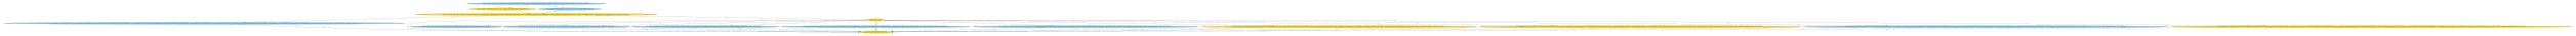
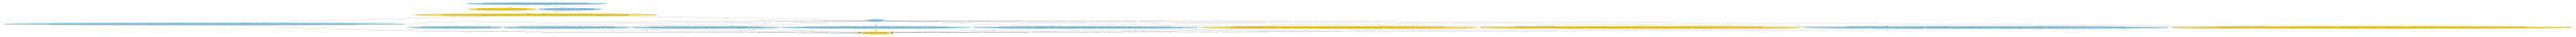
  digraph {
    fontname=Ubuntu
    node [style=filled fillcolor=skyblue fontname=Ubuntu]
    edge [fontname=Ubuntu]
    n1 [label="'push ebp', 'push edi', 'push esi', 'push ebx', 'sub esp, 0x2c', 'mov ebp, dword [esp+0x40]', 'mov eax, dword [esp+0x44]', 'mov edx, dword [esp+0x48]', 'mov ecx, dword [esp+0x4c]', 'mov ebx, dword [esp+0x50]', 'mov esi, dword [esp+0x54]', 'test eax, eax', 'je 0x804cd22', "]
    n2 [label="'sub esp, 0xc', 'push ecx', 'push edx', 'push 0x804f138', 'push 0x1', 'push ebp', 'call 0x8048fd0', 'add esp, 0x20', 'jmp 0x804ccb4', " fillcolor=gold]
    n3 [label="'sub esp, 0x8', 'push ecx', 'push edx', 'push eax', 'push 0x804f12c', 'push 0x1', 'push ebp', 'call 0x8048fd0', 'add esp, 0x20', "]
    n4 [label="'sub esp, 0x4', 'push 0x5', 'push 0x804f13f', 'push 0x0', 'call 0x8048dc0', 'mov dword [esp], 0x7e6', 'push eax', 'push 0x804f440', 'push 0x1', 'push ebp', 'call 0x8048fd0', 'add esp, 0x18', 'push ebp', 'push 0xa', 'call 0x8048db0', 'add esp, 0xc', 'push 0x5', 'push 0x804f1e4', 'push 0x0', 'call 0x8048dc0', 'push 0x804f290', 'push eax', 'push 0x1', 'push ebp', 'call 0x8048fd0', 'add esp, 0x18', 'push ebp', 'push 0xa', 'call 0x8048db0', 'add esp, 0x10', 'cmp esi, 0x9', 'ja 0x804cfb9', " fillcolor=gold]
    n5 [label="'mov edi, dword [ebx+0x20]', 'mov esi, dword [ebx+0x1c]', 'mov eax, dword [ebx+0x18]', 'mov dword [esp+0x8], eax', 'mov edx, dword [ebx+0x14]', 'mov dword [esp+0xc], edx', 'mov ecx, dword [ebx+0x10]', 'mov dword [esp+0x10], ecx', 'mov eax, dword [ebx+0xc]', 'mov dword [esp+0x14], eax', 'mov edx, dword [ebx+0x8]', 'mov dword [esp+0x18], edx', 'mov ecx, dword [ebx+0x4]', 'mov dword [esp+0x1c], ecx', 'mov ebx, dword [ebx]', 'sub esp, 0x4', 'push 0x5', 'push 0x804f3b0', 'push 0x0', 'call 0x8048dc0', 'push edi', 'push esi', 'push dword [esp+0x20]', 'push dword [esp+0x28]', 'push dword [esp+0x30]', 'push dword [esp+0x38]', 'push dword [esp+0x40]', 'push dword [esp+0x48]', 'push ebx', 'push eax', 'push 0x1', 'push ebp', 'call 0x8048fd0', 'add esp, 0x40', 'jmp 0x804cd5c', "]
-   n6 [label="'jmp dword [esi*4+0x804f414]', " fillcolor=gold]
+   n6 [label="'jmp dword [esi*4+0x804f414]', "]
    n7 [label="'add esp, 0x2c', 'pop ebx', 'pop esi', 'pop edi', 'pop ebp', 'retn', " fillcolor=gold]
    n8 [label="'mov ebx, dword [ebx]', 'sub esp, 0x4', 'push 0x5', 'push 0x804f143', 'push 0x0', 'call 0x8048dc0', 'push ebx', 'push eax', 'push 0x1', 'push ebp', 'call 0x8048fd0', 'add esp, 0x20', "]
    n9 [label="'mov esi, dword [ebx+0x4]', 'mov ebx, dword [ebx]', 'sub esp, 0x4', 'push 0x5', 'push 0x804f153', 'push 0x0', 'call 0x8048dc0', 'mov dword [esp], esi', 'push ebx', 'push eax', 'push 0x1', 'push ebp', 'call 0x8048fd0', 'add esp, 0x20', 'jmp 0x804cd5c', "]
    n10 [label="'mov edi, dword [ebx+0x8]', 'mov esi, dword [ebx+0x4]', 'mov ebx, dword [ebx]', 'sub esp, 0x4', 'push 0x5', 'push 0x804f16a', 'push 0x0', 'call 0x8048dc0', 'add esp, 0x8', 'push edi', 'push esi', 'push ebx', 'push eax', 'push 0x1', 'push ebp', 'call 0x8048fd0', 'add esp, 0x20', 'jmp 0x804cd5c', "]
    n11 [label="'mov eax, dword [ebx+0xc]', 'mov dword [esp+0x8], eax', 'mov edi, dword [ebx+0x8]', 'mov esi, dword [ebx+0x4]', 'mov ebx, dword [ebx]', 'sub esp, 0x4', 'push 0x5', 'push 0x804f2b4', 'push 0x0', 'call 0x8048dc0', 'add esp, 0xc', 'push dword [esp+0xc]', 'push edi', 'push esi', 'push ebx', 'push eax', 'push 0x1', 'push ebp', 'call 0x8048fd0', 'add esp, 0x20', 'jmp 0x804cd5c', "]
    n12 [label="'mov eax, dword [ebx+0x10]', 'mov dword [esp+0x8], eax', 'mov edi, dword [ebx+0xc]', 'mov esi, dword [ebx+0x8]', 'mov edx, dword [ebx+0x4]', 'mov dword [esp+0xc], edx', 'mov ebx, dword [ebx]', 'sub esp, 0x4', 'push 0x5', 'push 0x804f2d4', 'push 0x0', 'call 0x8048dc0', 'push dword [esp+0x18]', 'push edi', 'push esi', 'push dword [esp+0x28]', 'push ebx', 'push eax', 'push 0x1', 'push ebp', 'call 0x8048fd0', 'add esp, 0x30', 'jmp 0x804cd5c', "]
    n13 [label="'mov edi, dword [ebx+0x14]', 'mov esi, dword [ebx+0x10]', 'mov eax, dword [ebx+0xc]', 'mov dword [esp+0x8], eax', 'mov ecx, dword [ebx+0x8]', 'mov dword [esp+0xc], ecx', 'mov edx, dword [ebx+0x4]', 'mov dword [esp+0x10], edx', 'mov ebx, dword [ebx]', 'sub esp, 0x4', 'push 0x5', 'push 0x804f2f8', 'push 0x0', 'call 0x8048dc0', 'mov dword [esp], edi', 'push esi', 'push dword [esp+0x1c]', 'push dword [esp+0x24]', 'push dword [esp+0x2c]', 'push ebx', 'push eax', 'push 0x1', 'push ebp', 'call 0x8048fd0', 'add esp, 0x30', 'jmp 0x804cd5c', " fillcolor=gold]
    n14 [label="'mov edi, dword [ebx+0x18]', 'mov esi, dword [ebx+0x14]', 'mov eax, dword [ebx+0x10]', 'mov dword [esp+0x8], eax', 'mov ecx, dword [ebx+0xc]', 'mov dword [esp+0xc], ecx', 'mov edx, dword [ebx+0x8]', 'mov dword [esp+0x10], edx', 'mov eax, dword [ebx+0x4]', 'mov dword [esp+0x14], eax', 'mov ebx, dword [ebx]', 'sub esp, 0x4', 'push 0x5', 'push 0x804f320', 'push 0x0', 'call 0x8048dc0', 'add esp, 0x8', 'push edi', 'push esi', 'push dword [esp+0x18]', 'push dword [esp+0x20]', 'push dword [esp+0x28]', 'push dword [esp+0x30]', 'push ebx', 'push eax', 'push 0x1', 'push ebp', 'call 0x8048fd0', 'add esp, 0x30', 'jmp 0x804cd5c', " fillcolor=gold]
    n15 [label="'mov edi, dword [ebx+0x1c]', 'mov esi, dword [ebx+0x18]', 'mov eax, dword [ebx+0x14]', 'mov dword [esp+0x8], eax', 'mov ecx, dword [ebx+0x10]', 'mov dword [esp+0xc], ecx', 'mov edx, dword [ebx+0xc]', 'mov dword [esp+0x10], edx', 'mov eax, dword [ebx+0x8]', 'mov dword [esp+0x14], eax', 'mov ecx, dword [ebx+0x4]', 'mov dword [esp+0x18], ecx', 'mov ebx, dword [ebx]', 'sub esp, 0x4', 'push 0x5', 'push 0x804f34c', 'push 0x0', 'call 0x8048dc0', 'add esp, 0xc', 'push edi', 'push esi', 'push dword [esp+0x14]', 'push dword [esp+0x1c]', 'push dword [esp+0x24]', 'push dword [esp+0x2c]', 'push dword [esp+0x34]', 'push ebx', 'push eax', 'push 0x1', 'push ebp', 'call 0x8048fd0', 'add esp, 0x30', 'jmp 0x804cd5c', "]
    n16 [label="'mov edi, dword [ebx+0x20]', 'mov esi, dword [ebx+0x1c]', 'mov eax, dword [ebx+0x18]', 'mov dword [esp+0x8], eax', 'mov edx, dword [ebx+0x14]', 'mov dword [esp+0xc], edx', 'mov ecx, dword [ebx+0x10]', 'mov dword [esp+0x10], ecx', 'mov eax, dword [ebx+0xc]', 'mov dword [esp+0x14], eax', 'mov edx, dword [ebx+0x8]', 'mov dword [esp+0x18], edx', 'mov ecx, dword [ebx+0x4]', 'mov dword [esp+0x1c], ecx', 'mov ebx, dword [ebx]', 'sub esp, 0x4', 'push 0x5', 'push 0x804f37c', 'push 0x0', 'call 0x8048dc0', 'push edi', 'push esi', 'push dword [esp+0x20]', 'push dword [esp+0x28]', 'push dword [esp+0x30]', 'push dword [esp+0x38]', 'push dword [esp+0x40]', 'push dword [esp+0x48]', 'push ebx', 'push eax', 'push 0x1', 'push ebp', 'call 0x8048fd0', 'add esp, 0x40', 'jmp 0x804cd5c', " fillcolor=gold]
    n1 -> n2 [label=CFG]
    n1 -> n3 [label=CFG]
    n2 -> n4 [label=CFG]
    n3 -> n4 [label=CFG]
    n4 -> n5 [label=CFG]
    n4 -> n6 [label=CFG]
    n5 -> n7 [label=CFG]
    n6 -> n7 [label=CFG]
    n6 -> n8 [label=CFG]
    n6 -> n9 [label=CFG]
    n6 -> n10 [label=CFG]
    n6 -> n11 [label=CFG]
    n6 -> n12 [label=CFG]
    n6 -> n13 [label=CFG]
    n6 -> n14 [label=CFG]
    n6 -> n15 [label=CFG]
    n6 -> n16 [label=CFG]
    n8 -> n7 [label=CFG]
    n9 -> n7 [label=CFG]
    n10 -> n7 [label=CFG]
    n11 -> n7 [label=CFG]
    n12 -> n7 [label=CFG]
    n13 -> n7 [label=CFG]
    n14 -> n7 [label=CFG]
    n15 -> n7 [label=CFG]
    n16 -> n7 [label=CFG]
  }
